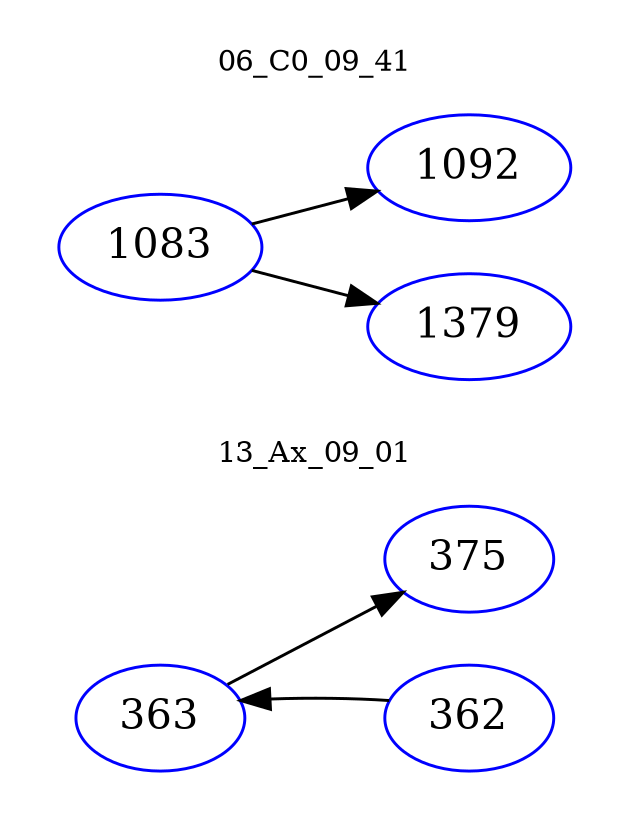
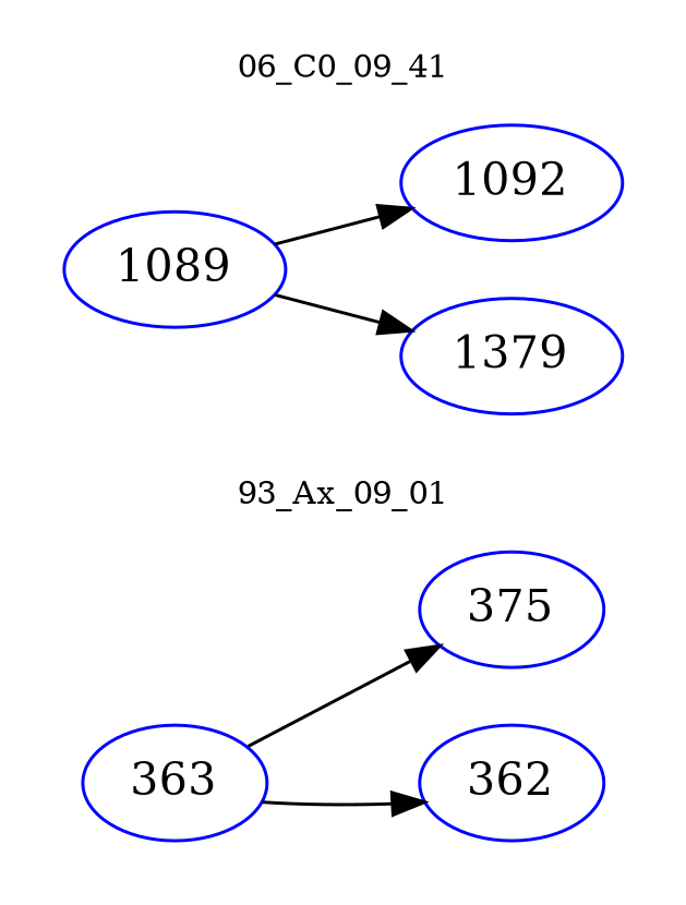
  digraph {
    rankdir=LR
    node [color=blue]
    edge [color=black]
    n1 [label=363]
    n2 [label=362]
    n3 [label=375]
-   n4 [label=1083]
+   n4 [label=1089]
    n5 [label=1379]
    n6 [label=1092]
    subgraph cluster_1 {
      color=white
      fontsize=10
-     label="13_Ax_09_01"
+     label="93_Ax_09_01"
      n1
      n2
      n3
    }
    subgraph cluster_2 {
      color=white
      fontsize=10
      label="06_C0_09_41"
      n4
      n5
      n6
    }
-   n2 -> n1
+   n1 -> n2
    n1 -> n3
    n4 -> n5
    n4 -> n6
  }
